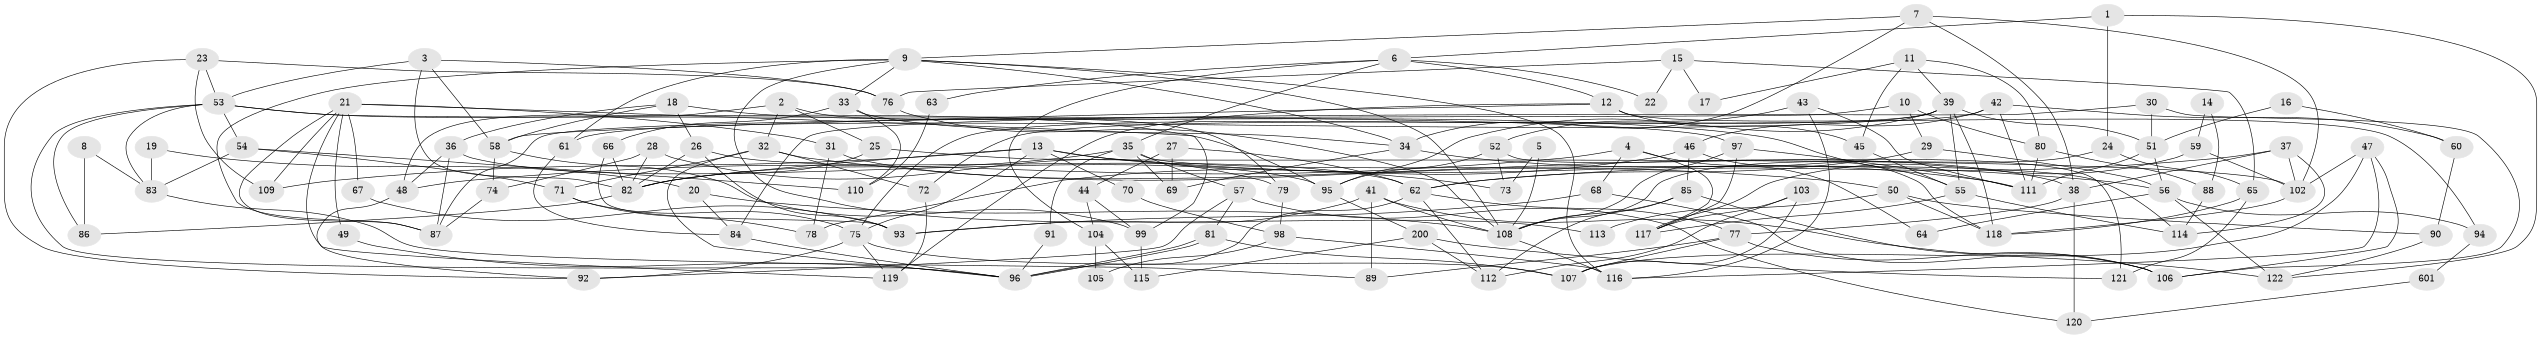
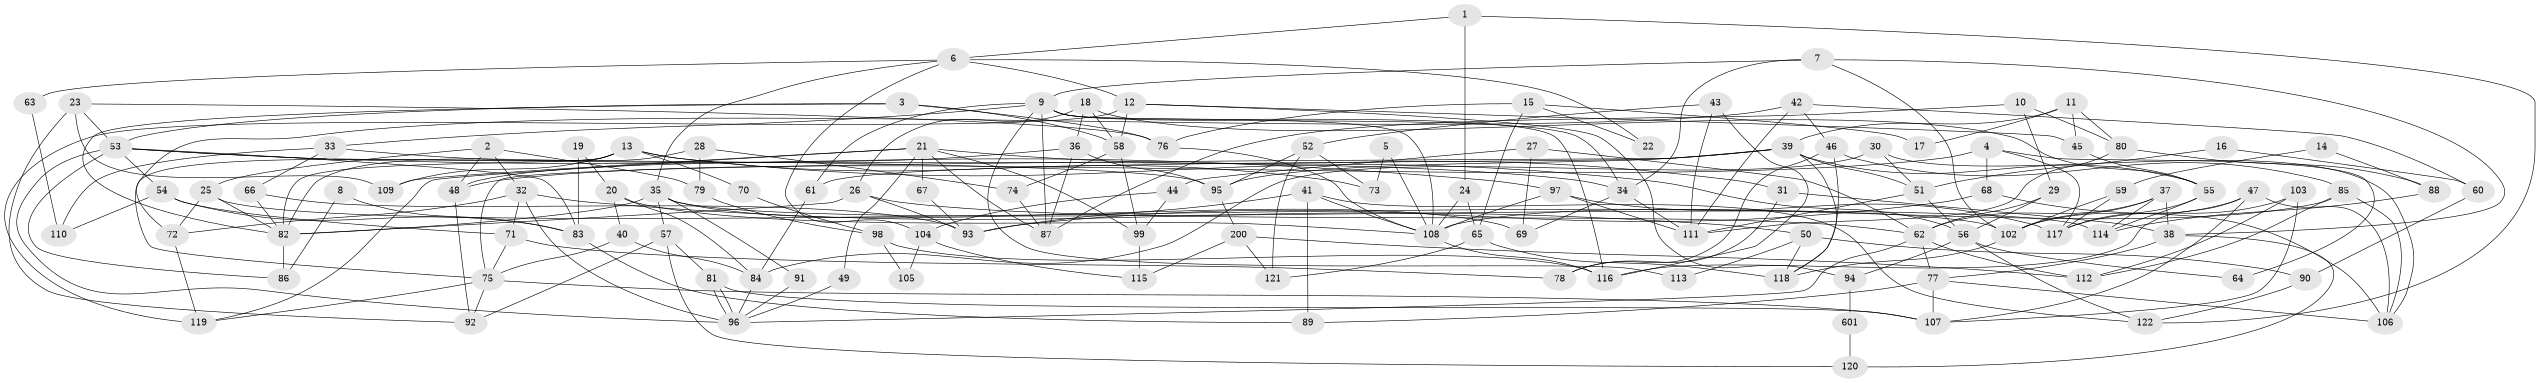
  graph {
    node [color=gray90 style=filled]
    1
    6
    24
    122
    12
    22
    35
    63
    104
    108
    65
    2
    25
    32
    48
    79
    82
    102
    72
    50
    71
    96
    92
    98
    3
    53
    58
    76
    83
    86
    95
    54
    97
    99
    74
    4
    64
    68
    117
    93
    106
    5
    73
    116
    45
    94
    119
    69
    57
    91
    114
    110
    105
    115
    7
    9
    34
    38
    33
    61
    87
    113
    111
    77
    120
    118
    8
    89
    66
    43
    52
    84
    10
    29
    80
    56
    62
    88
    11
    17
    39
    75
    51
    55
    n85 [label=601]
    13
    70
    109
    107
    14
    59
    15
    121
    16
    60
    90
    18
    26
    36
    19
    20
+   40
    21
    31
    49
    67
    78
    23
    112
    27
    44
    28
    30
    81
    n115 [label=200]
    37
    41
    42
    46
    85
    47
    103
    1 -- 6
    1 -- 24
    1 -- 122
    6 -- 12
    6 -- 22
    6 -- 35
    6 -- 63
    6 -- 104
    24 -- 108
    24 -- 65
    12 -- 58
    12 -- 45
    12 -- 94
    12 -- 119
    35 -- 82
    35 -- 69
    35 -- 57
    35 -- 91
    35 -- 114
    63 -- 110
    104 -- 105
    104 -- 115
    108 -- 116
    65 -- 118
    65 -- 121
    2 -- 25
    2 -- 32
    2 -- 48
    2 -- 79
    25 -- 82
    25 -- 102
+   25 -- 72
    32 -- 72
    32 -- 50
    32 -- 71
    32 -- 96
    48 -- 92
    79 -- 98
    82 -- 86
    102 -- 118
    72 -- 119
    50 -- 113
    50 -- 118
    50 -- 90
    71 -- 75
    71 -- 78
    98 -- 116
    98 -- 105
    3 -- 82
    3 -- 53
    3 -- 58
    3 -- 76
    53 -- 96
    53 -- 83
    53 -- 86
    53 -- 95
    53 -- 54
    53 -- 97
    58 -- 99
    58 -- 74
    76 -- 108
    83 -- 89
    95 -- n115
    54 -- 71
    54 -- 83
    54 -- 110
    97 -- 108
    97 -- 117
    97 -- 111
    99 -- 115
    74 -- 87
    4 -- 48
    4 -- 64
    4 -- 68
    4 -- 117
    68 -- 93
    68 -- 106
    5 -- 108
    5 -- 73
    45 -- 55
    94 -- n85
    57 -- 92
    57 -- 120
    57 -- 81
    91 -- 96
    7 -- 102
    7 -- 9
    7 -- 34
    7 -- 38
    9 -- 108
    9 -- 116
    9 -- 34
    9 -- 33
    9 -- 61
    9 -- 87
    9 -- 113
    34 -- 69
    34 -- 111
    38 -- 77
    38 -- 120
    33 -- 110
    33 -- 34
    33 -- 66
    61 -- 84
    77 -- 106
    77 -- 89
    77 -- 107
    8 -- 83
    8 -- 86
    66 -- 82
    66 -- 93
    43 -- 116
    43 -- 111
    43 -- 52
    52 -- 95
    52 -- 73
    52 -- 121
    84 -- 96
    10 -- 87
    10 -- 29
    10 -- 80
    29 -- 56
    29 -- 62
    80 -- 111
    80 -- 88
    56 -- 122
    56 -- 64
    56 -- 94
    62 -- 96
    62 -- 77
    62 -- 112
    88 -- 114
    11 -- 45
    11 -- 80
    11 -- 17
    11 -- 39
    39 -- 95
    39 -- 61
    39 -- 118
    39 -- 75
    39 -- 51
    39 -- 55
    75 -- 92
    75 -- 119
    75 -- 107
    51 -- 111
    51 -- 56
    55 -- 117
    55 -- 114
    n85 -- 120
    13 -- 82
    13 -- 73
    13 -- 56
    13 -- 75
    13 -- 70
    13 -- 109
    70 -- 98
    14 -- 88
    14 -- 59
    59 -- 102
    59 -- 117
    15 -- 22
    15 -- 65
    15 -- 76
    15 -- 17
    16 -- 51
    16 -- 60
    60 -- 90
    90 -- 122
    18 -- 58
    18 -- 55
    18 -- 26
    18 -- 36
    26 -- 82
    26 -- 93
    26 -- 62
    36 -- 48
    36 -- 95
    36 -- 87
    19 -- 83
    19 -- 20
    20 -- 108
    20 -- 84
+   20 -- 40
+   40 -- 84
+   40 -- 75
    21 -- 99
    21 -- 119
    21 -- 87
    21 -- 109
    21 -- 31
    21 -- 49
    21 -- 67
    31 -- 38
    31 -- 78
    49 -- 96
    67 -- 93
    23 -- 92
    23 -- 53
    23 -- 76
    23 -- 109
    27 -- 69
    27 -- 62
    27 -- 44
    44 -- 104
    44 -- 99
    28 -- 79
    28 -- 82
    28 -- 74
    30 -- 106
    30 -- 84
    30 -- 51
    81 -- 96
    81 -- 96
    81 -- 107
    n115 -- 115
    n115 -- 121
    n115 -- 112
    37 -- 102
    37 -- 114
    37 -- 38
    37 -- 62
    41 -- 122
    41 -- 108
    41 -- 93
    41 -- 89
    42 -- 72
    42 -- 111
    42 -- 60
    42 -- 46
    46 -- 118
    46 -- 78
    46 -- 85
    85 -- 108
    85 -- 106
    85 -- 112
    47 -- 102
    47 -- 106
    47 -- 116
    47 -- 107
    103 -- 117
    103 -- 107
    103 -- 112
  }
